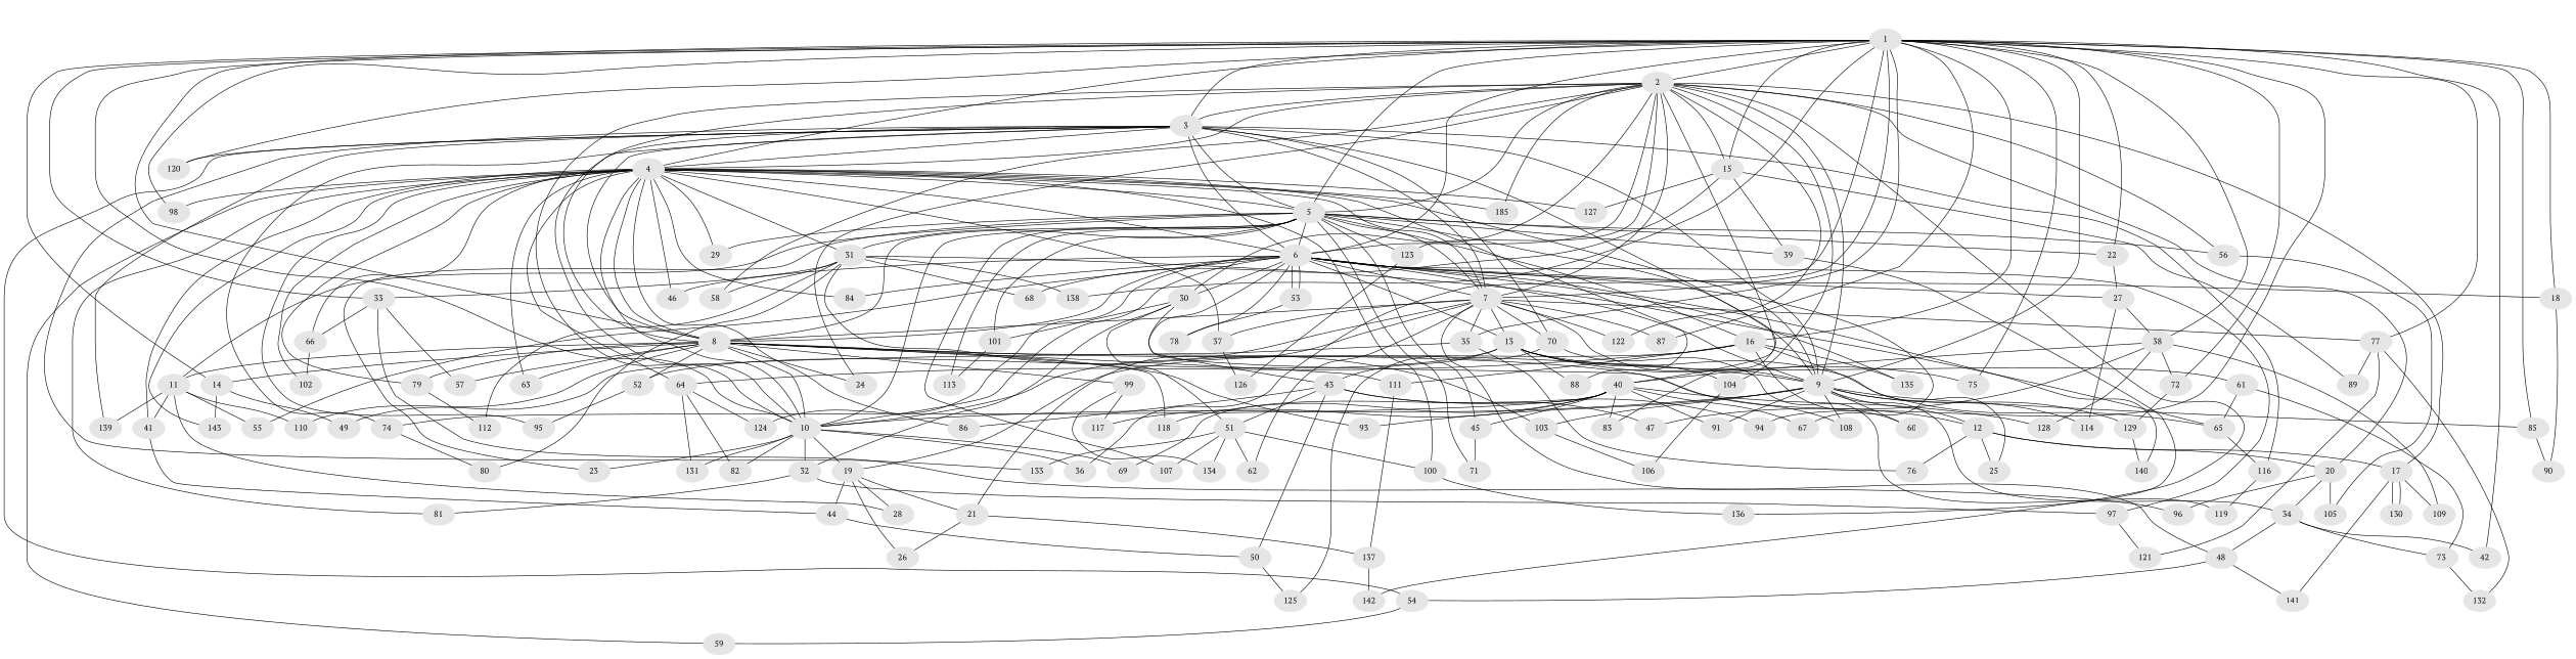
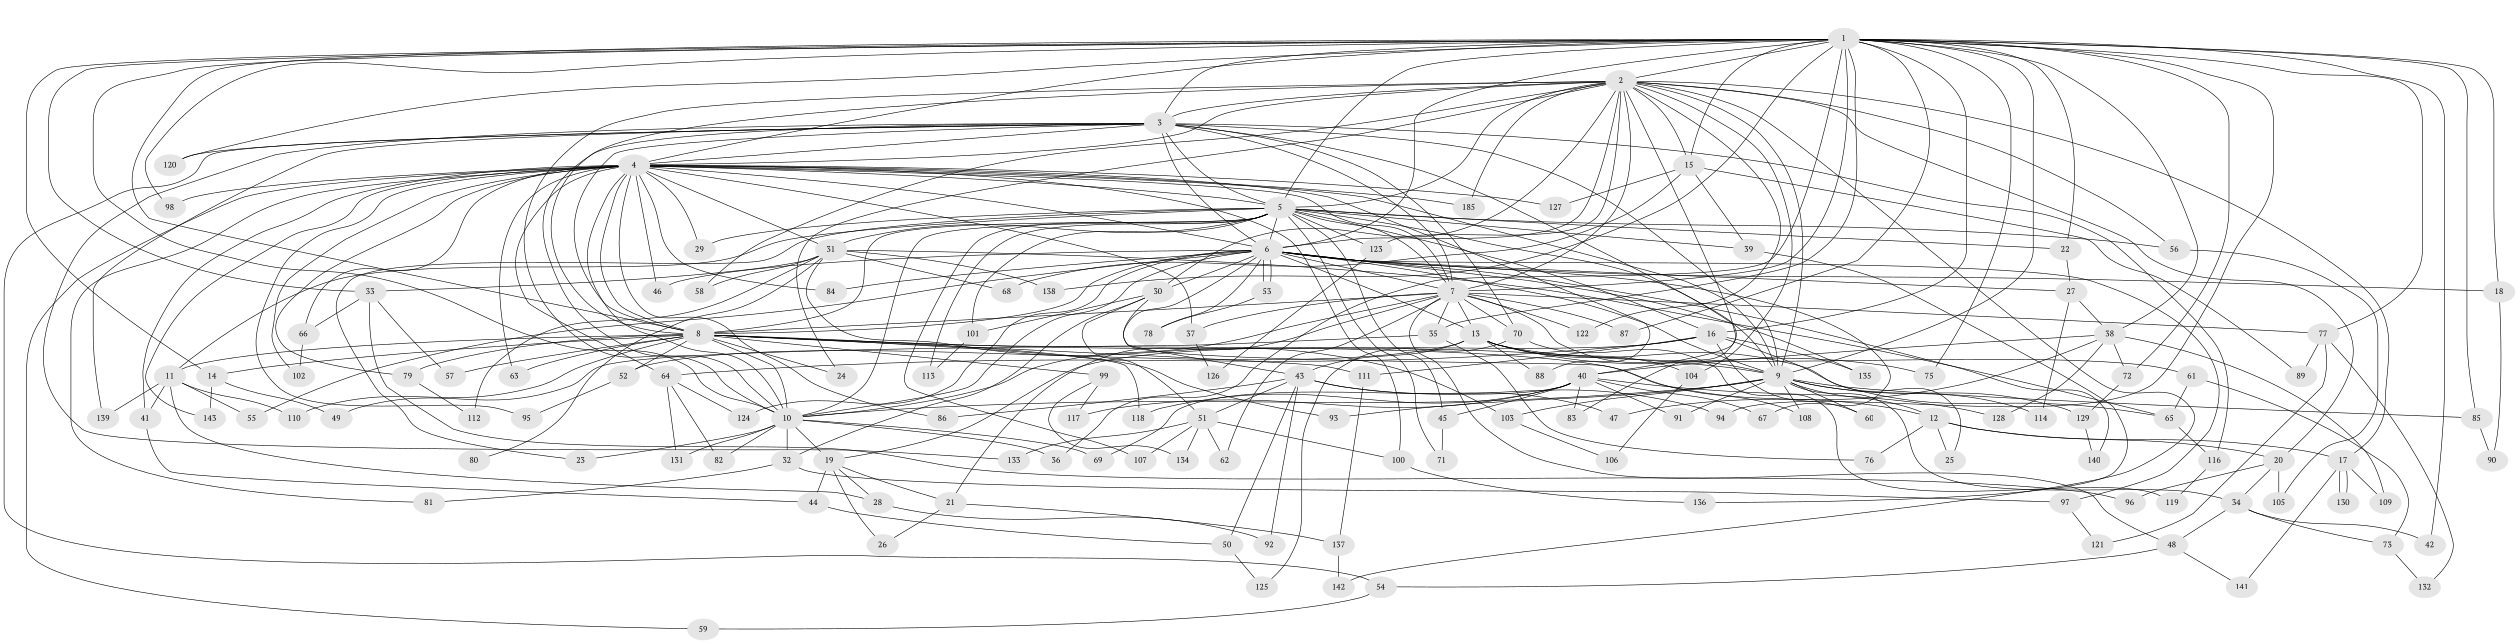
  graph {
    fontname="PT Serif"
    node [color=gray90 fontname="PT Serif" style=filled]
    edge [fontname="PT Serif"]
    1
    2
    3
    4
    5
    6
    7
    8
    9
    10
    14
    15
    16
    18
    22
    33
    35
    36
    38
    42
    72
    75
    77
    85
    87
    94
    98
    120
    138
    17
    20
    24
    30
    40
    56
    58
    104
    n38 [label=185]
    122
    123
    142
    54
    70
-   74
    83
    116
    133
    139
    29
    31
    37
    41
    46
    59
    63
    64
    66
    79
    81
    84
    86
    88
    95
    100
    102
    127
    143
    11
    23
    39
    45
    71
    101
    107
    113
    13
    27
    43
    53
    55
    67
    78
    97
    124
    135
    140
    21
    48
    62
    12
    52
    57
    93
    99
    110
    111
    118
    34
    60
    91
    103
    108
    114
    129
    19
    32
    69
    82
    131
    49
    68
    89
    25
    90
    96
    76
    109
    47
    128
    132
    121
    130
    141
    105
    51
    117
    106
    126
    125
    119
    80
    65
    112
    44
    136
    28
    61
+   92
    50
    26
    137
    134
    73
    1 -- 2
    1 -- 3
    1 -- 4
    1 -- 5
    1 -- 6
    1 -- 7
    1 -- 8
    1 -- 9
    1 -- 10
    1 -- 14
    1 -- 15
    1 -- 16
    1 -- 18
    1 -- 22
    1 -- 33
    1 -- 35
    1 -- 36
    1 -- 38
    1 -- 42
    1 -- 72
    1 -- 75
    1 -- 77
    1 -- 85
    1 -- 87
    1 -- 94
    1 -- 98
    1 -- 120
    1 -- 138
    2 -- 3
    2 -- 4
    2 -- 5
    2 -- 6
    2 -- 7
    2 -- 8
    2 -- 9
    2 -- 10
    2 -- 15
    2 -- 17
    2 -- 20
    2 -- 24
    2 -- 30
    2 -- 40
    2 -- 56
    2 -- 58
    2 -- 104
    2 -- n38
    2 -- 122
    2 -- 123
    2 -- 142
    3 -- 4
    3 -- 5
    3 -- 6
    3 -- 7
    3 -- 8
    3 -- 9
    3 -- 10
    3 -- 120
    3 -- 54
    3 -- 70
-   3 -- 74
    3 -- 83
    3 -- 116
    3 -- 133
    3 -- 139
    4 -- 5
    4 -- 6
    4 -- 7
    4 -- 8
    4 -- 9
    4 -- 10
    4 -- 98
    4 -- n38
    4 -- 29
    4 -- 31
    4 -- 37
    4 -- 41
    4 -- 46
    4 -- 59
    4 -- 63
    4 -- 64
    4 -- 66
    4 -- 79
    4 -- 81
    4 -- 84
    4 -- 86
    4 -- 88
    4 -- 95
    4 -- 100
    4 -- 102
    4 -- 127
    4 -- 143
    5 -- 6
    5 -- 7
    5 -- 8
    5 -- 9
    5 -- 10
    5 -- 16
    5 -- 22
    5 -- 56
    5 -- 123
    5 -- 29
    5 -- 31
    5 -- 11
    5 -- 23
    5 -- 39
    5 -- 45
    5 -- 71
    5 -- 101
    5 -- 107
    5 -- 113
    6 -- 7
    6 -- 8
    6 -- 9
    6 -- 10
    6 -- 18
    6 -- 30
    6 -- 46
    6 -- 84
    6 -- 13
    6 -- 27
    6 -- 43
    6 -- 53
    6 -- 53
    6 -- 55
    6 -- 67
    6 -- 78
    6 -- 97
    6 -- 124
    6 -- 135
    6 -- 140
    7 -- 8
    7 -- 9
    7 -- 10
    7 -- 35
    7 -- 77
    7 -- 87
    7 -- 122
    7 -- 70
    7 -- 37
    7 -- 13
    7 -- 21
    7 -- 48
    7 -- 62
    8 -- 9
    8 -- 10
    8 -- 14
    8 -- 24
    8 -- 63
    8 -- 79
    8 -- 11
    8 -- 12
    8 -- 52
    8 -- 57
    8 -- 93
    8 -- 99
    8 -- 110
    8 -- 111
    8 -- 118
    9 -- 10
    9 -- 85
    9 -- 12
    9 -- 93
    9 -- 34
    9 -- 60
    9 -- 91
    9 -- 103
    9 -- 108
    9 -- 114
    9 -- 129
    10 -- 36
    10 -- 23
    10 -- 19
    10 -- 32
    10 -- 69
    10 -- 82
    10 -- 131
    14 -- 143
    14 -- 49
    15 -- 127
    15 -- 39
    15 -- 68
    15 -- 89
    16 -- 64
    16 -- 135
    16 -- 111
    16 -- 60
    16 -- 19
    16 -- 25
    18 -- 90
    22 -- 27
    33 -- 66
    33 -- 57
    33 -- 96
    35 -- 49
    35 -- 76
    38 -- 72
    38 -- 40
    38 -- 109
    38 -- 47
    38 -- 128
    72 -- 129
    77 -- 89
    77 -- 132
    77 -- 121
    85 -- 90
    17 -- 109
    17 -- 130
    17 -- 130
    17 -- 141
    20 -- 34
    20 -- 96
    20 -- 105
    30 -- 101
    30 -- 108
    30 -- 32
    30 -- 51
-   40 -- 74
    40 -- 83
    40 -- 45
    40 -- 67
    40 -- 118
    40 -- 91
    40 -- 69
    40 -- 128
    40 -- 117
    56 -- 105
    104 -- 106
    123 -- 126
    54 -- 59
    70 -- 125
    70 -- 119
-   74 -- 80
    116 -- 119
    31 -- 33
    31 -- 138
    31 -- 58
    31 -- 103
    31 -- 68
    31 -- 80
    31 -- 65
    31 -- 112
    37 -- 126
    41 -- 44
    64 -- 124
    64 -- 82
    64 -- 131
    66 -- 102
    79 -- 112
    100 -- 136
    11 -- 139
    11 -- 41
    11 -- 55
    11 -- 110
    11 -- 28
    39 -- 136
    45 -- 71
    101 -- 113
    13 -- 75
    13 -- 104
    13 -- 88
    13 -- 43
    13 -- 52
    13 -- 65
    13 -- 61
    27 -- 38
    27 -- 114
    43 -- 94
    43 -- 86
    43 -- 47
    43 -- 51
+   43 -- 92
    43 -- 50
    53 -- 78
    97 -- 121
    21 -- 26
    21 -- 137
    48 -- 54
    48 -- 141
    12 -- 17
    12 -- 20
    12 -- 25
    12 -- 76
    52 -- 95
    99 -- 117
    99 -- 134
    111 -- 137
    34 -- 42
    34 -- 48
    34 -- 73
    103 -- 106
    129 -- 140
    19 -- 21
    19 -- 44
    19 -- 28
    19 -- 26
    32 -- 81
    32 -- 97
    51 -- 133
    51 -- 100
    51 -- 107
    51 -- 62
    51 -- 134
    65 -- 116
    44 -- 50
+   28 -- 92
    61 -- 65
    61 -- 73
    50 -- 125
    137 -- 142
    73 -- 132
  }
